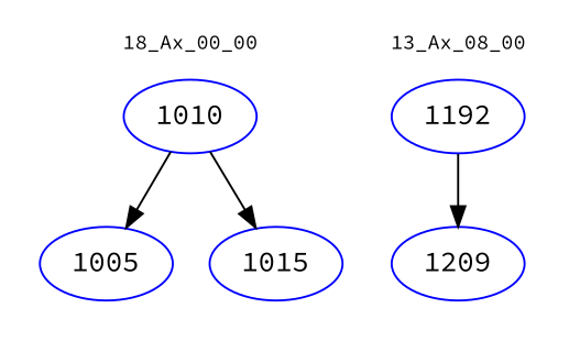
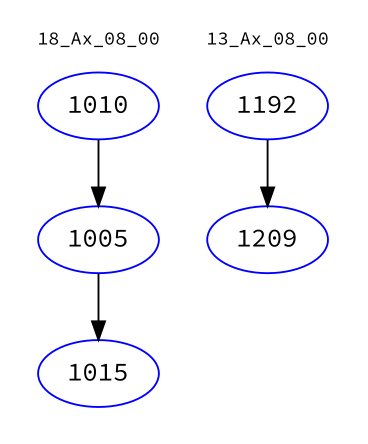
  digraph {
    fontname="Source Code Pro"
    node [color=blue fontname="Source Code Pro"]
    edge [color=black fontname="Source Code Pro"]
    n1 [label=1005]
    n2 [label=1010]
    n3 [label=1015]
    n4 [label=1192]
    n5 [label=1209]
    subgraph cluster_1 {
      color=white
      fontsize=10
-     label="18_Ax_00_00"
+     label="18_Ax_08_00"
      n1
      n2
      n3
    }
    subgraph cluster_2 {
      color=white
      fontsize=10
      label="13_Ax_08_00"
      n4
      n5
    }
-   n2 -> n3
+   n1 -> n3
    n2 -> n1
    n4 -> n5
  }
